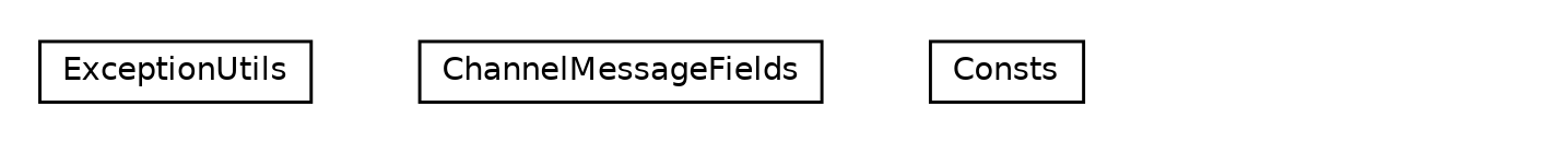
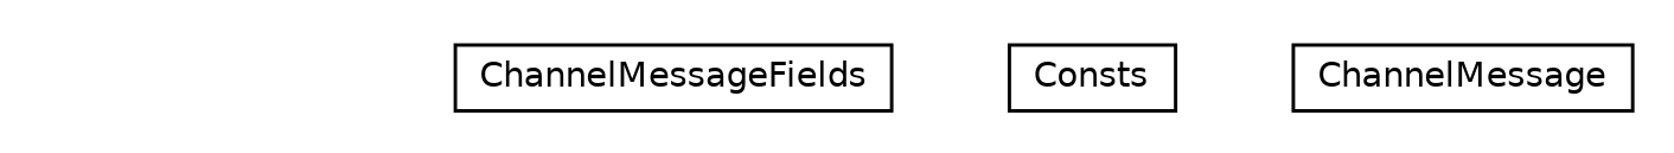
  digraph {
    nodesep=0.25
    ranksep=0.5
    node [fontcolor=black fontname=Helvetica fontsize=10.0 shape=plaintext]
-   n1 [label=<<table title="org.universAAL.middleware.connectors.util.ExceptionUtils" border="0" cellborder="1" cellspacing="0" cellpadding="2" port="p" href="./ExceptionUtils.html"> 		<tr><td><table border="0" cellspacing="0" cellpadding="1"> <tr><td align="center" balign="center"> ExceptionUtils </td></tr> 		</table></td></tr> 		</table>>]
    n2 [label=<<table title="org.universAAL.middleware.connectors.util.ChannelMessageFields" border="0" cellborder="1" cellspacing="0" cellpadding="2" port="p" href="./ChannelMessageFields.html"> 		<tr><td><table border="0" cellspacing="0" cellpadding="1"> <tr><td align="center" balign="center"> ChannelMessageFields </td></tr> 		</table></td></tr> 		</table>>]
    n3 [label=<<table title="org.universAAL.middleware.connectors.util.Consts" border="0" cellborder="1" cellspacing="0" cellpadding="2" port="p" href="./Consts.html"> 		<tr><td><table border="0" cellspacing="0" cellpadding="1"> <tr><td align="center" balign="center"> Consts </td></tr> 		</table></td></tr> 		</table>>]
+   n4 [label=<<table title="org.universAAL.middleware.connectors.util.ChannelMessage" border="0" cellborder="1" cellspacing="0" cellpadding="2" port="p" href="./ChannelMessage.html"> 		<tr><td><table border="0" cellspacing="0" cellpadding="1"> <tr><td align="center" balign="center"> ChannelMessage </td></tr> 		</table></td></tr> 		</table>>]
  }
